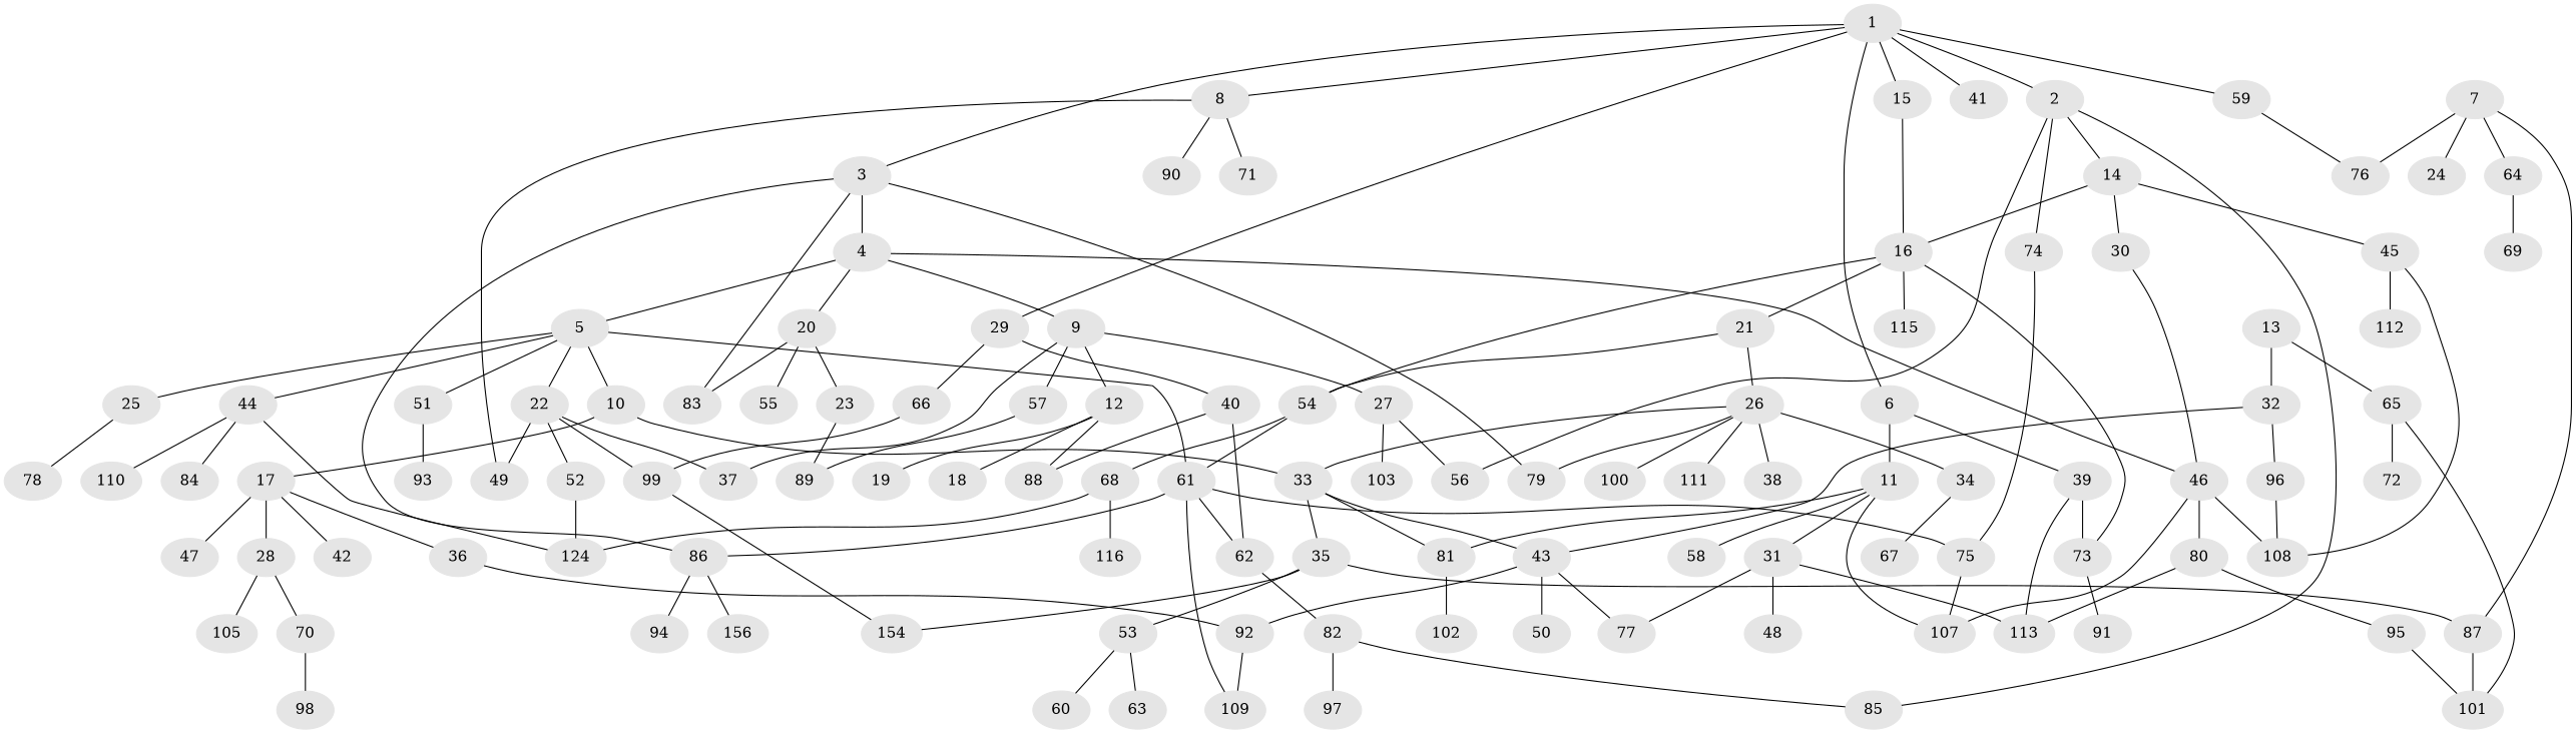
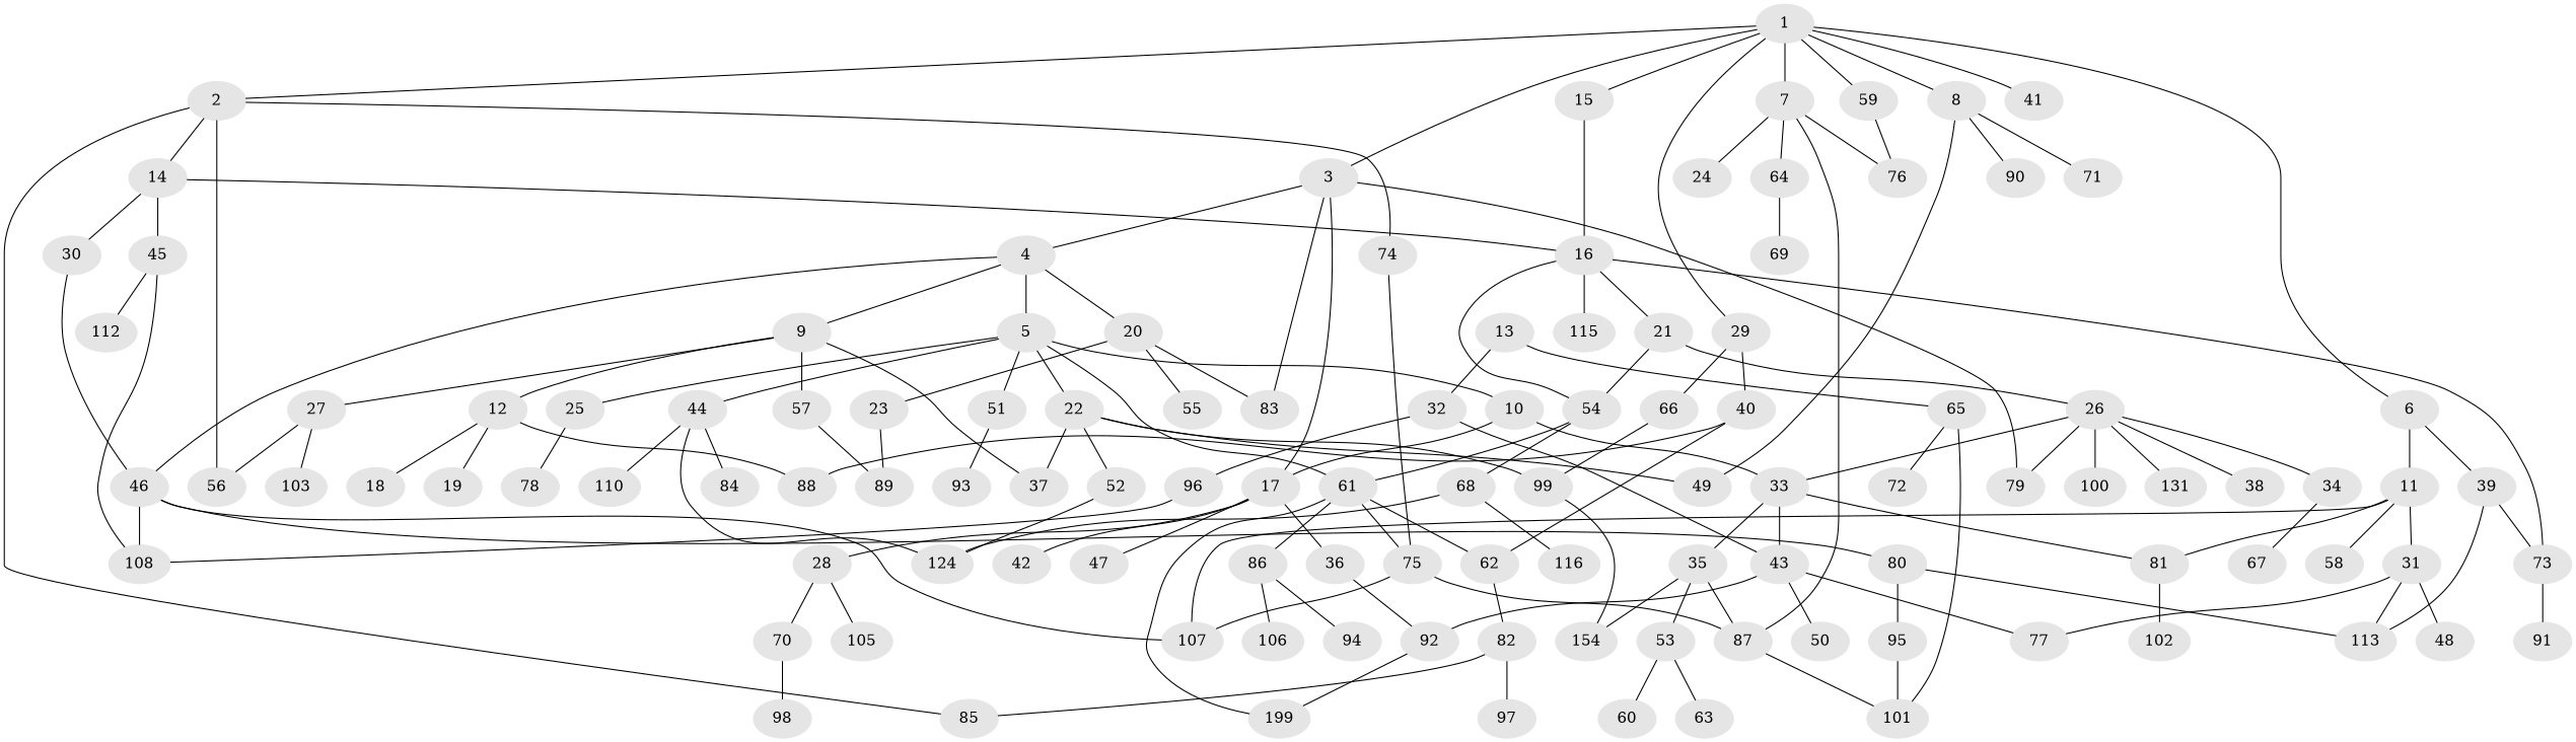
  graph {
    node [color=gray90 style=filled]
    1
    2
    3
    6
    7
    8
    15
    29
    41
    59
    14
    56
    74
    85
    4
    17
    79
    83
    11
    39
    24
    64
    76
    87
    49
    71
    90
    16
    40
    66
    30
    45
    75
    5
    9
    20
    46
    28
    36
    42
    47
    10
    22
    25
    44
    51
    61
    12
    27
    37
    57
    13
    32
    65
    23
    55
    107
    108
    80
    33
    52
    99
    78
    84
    110
    n66 [label=124]
    93
    62
    86
-   109
+   109 [label=199]
    31
    58
    81
    73
    113
    69
    101
    18
    19
    88
    103
    89
    43
    35
    48
    77
    102
    96
    72
    21
    54
    115
    112
    26
    68
    91
    70
    105
    92
    34
    38
    100
-   111
+   111 [label=131]
    n104 [label=154]
    67
    98
    50
    53
    60
    63
    82
    95
    116
    94
-   106 [label=156]
+   106
    97
    1 -- 2
    1 -- 3
    1 -- 6
+   1 -- 7
    1 -- 8
    1 -- 15
    1 -- 29
    1 -- 41
    1 -- 59
    2 -- 14
    2 -- 56
    2 -- 74
    2 -- 85
    3 -- 4
-   3 -- 86
+   3 -- 17
    3 -- 79
    3 -- 83
    6 -- 11
    6 -- 39
    7 -- 24
    7 -- 64
    7 -- 76
    7 -- 87
    8 -- 49
    8 -- 71
    8 -- 90
    15 -- 16
    29 -- 40
    29 -- 66
    59 -- 76
    14 -- 16
    14 -- 30
    14 -- 45
    74 -- 75
    4 -- 5
    4 -- 9
    4 -- 20
    4 -- 46
    17 -- 28
    17 -- 36
    17 -- 42
    17 -- 47
    11 -- 107
    11 -- 31
    11 -- 58
    11 -- 81
    39 -- 73
    39 -- 113
    64 -- 69
    87 -- 101
    16 -- 73
    16 -- 21
    16 -- 54
    16 -- 115
    40 -- 62
    40 -- 88
    66 -- 99
    30 -- 46
    45 -- 108
    45 -- 112
+   75 -- 87
    75 -- 107
    5 -- 10
    5 -- 22
    5 -- 25
    5 -- 44
    5 -- 51
    5 -- 61
    9 -- 12
    9 -- 27
    9 -- 37
    9 -- 57
    20 -- 83
    20 -- 23
    20 -- 55
    46 -- 107
    46 -- 108
    46 -- 80
    28 -- 70
    28 -- 105
    36 -- 92
    10 -- 17
    10 -- 33
    22 -- 49
    22 -- 37
    22 -- 52
    22 -- 99
    25 -- 78
    44 -- 84
    44 -- 110
    44 -- n66
    51 -- 93
    61 -- 75
    61 -- 62
    61 -- 86
    61 -- 109
    12 -- 18
    12 -- 19
    12 -- 88
    27 -- 56
    27 -- 103
    57 -- 89
    13 -- 32
    13 -- 65
    32 -- 43
    32 -- 96
    65 -- 101
    65 -- 72
    23 -- 89
    80 -- 113
    80 -- 95
    33 -- 81
    33 -- 43
    33 -- 35
    52 -- n66
    99 -- n104
    62 -- 82
    86 -- 94
    86 -- 106
    31 -- 113
    31 -- 48
    31 -- 77
    81 -- 102
    73 -- 91
    43 -- 77
    43 -- 92
    43 -- 50
    35 -- 87
    35 -- n104
    35 -- 53
    96 -- 108
    21 -- 54
    21 -- 26
    54 -- 61
    54 -- 68
    26 -- 79
    26 -- 33
    26 -- 34
    26 -- 38
    26 -- 100
    26 -- 111
    68 -- n66
    68 -- 116
    70 -- 98
    92 -- 109
    34 -- 67
    53 -- 60
    53 -- 63
    82 -- 85
    82 -- 97
    95 -- 101
  }
